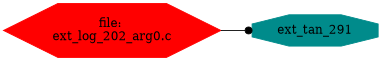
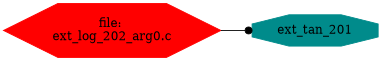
  digraph {
    rankdir=LR
    node [style=filled]
    n1 [color=red label="file: \next_log_202_arg0.c" shape=hexagon]
-   n2 [color=cyan4 label=ext_tan_291 shape=octagon]
+   n2 [color=cyan4 label=ext_tan_201 shape=octagon]
    n1 -> n2 [arrowhead=dot]
  }
